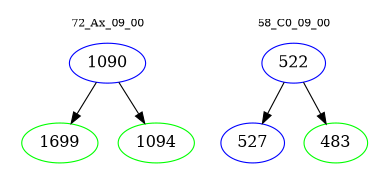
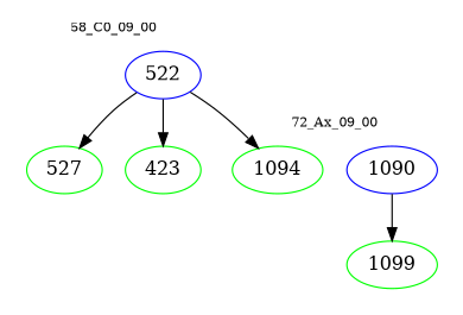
  digraph {
    node [color=green]
    edge [color=black]
    n1 [color=blue label=1090]
-   n2 [label=1699]
+   n2 [label=1099]
    n3 [label=1094]
    n4 [color=blue label=522]
-   n5 [color=blue label=527]
-   n6 [label=483]
+   n5 [label=527]
+   n6 [label=423]
    subgraph cluster_1 {
      color=white
      fontsize=10
      label="72_Ax_09_00"
      n1
      n2
      n3
    }
    subgraph cluster_2 {
      color=white
      fontsize=10
      label="58_C0_09_00"
      n4
      n5
      n6
    }
    n1 -> n2
-   n1 -> n3
+   n4 -> n3
    n4 -> n5
    n4 -> n6
  }
